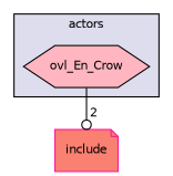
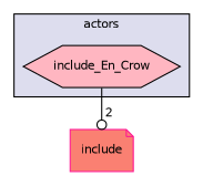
  digraph {
    compound=true
    node [fontname=Helvetica fontsize=10 style=filled]
-   n1 [fillcolor=lightpink label=ovl_En_Crow pencolor=black shape=hexagon color=black]
+   n1 [fillcolor=lightpink label=include_En_Crow pencolor=black shape=hexagon color=black]
    n2 [color=deeppink fillcolor=salmon label=include shape=note]
    subgraph cluster_1 {
      bgcolor="#ddddee"
      fontname=Helvetica
      fontsize=10
      label=actors
      pencolor=black
      n1
    }
    n1 -> n2 [headlabel=2 labeldistance=1.5 labelfontname=Helvetica labelfontsize=10 arrowhead=odot]
  }
